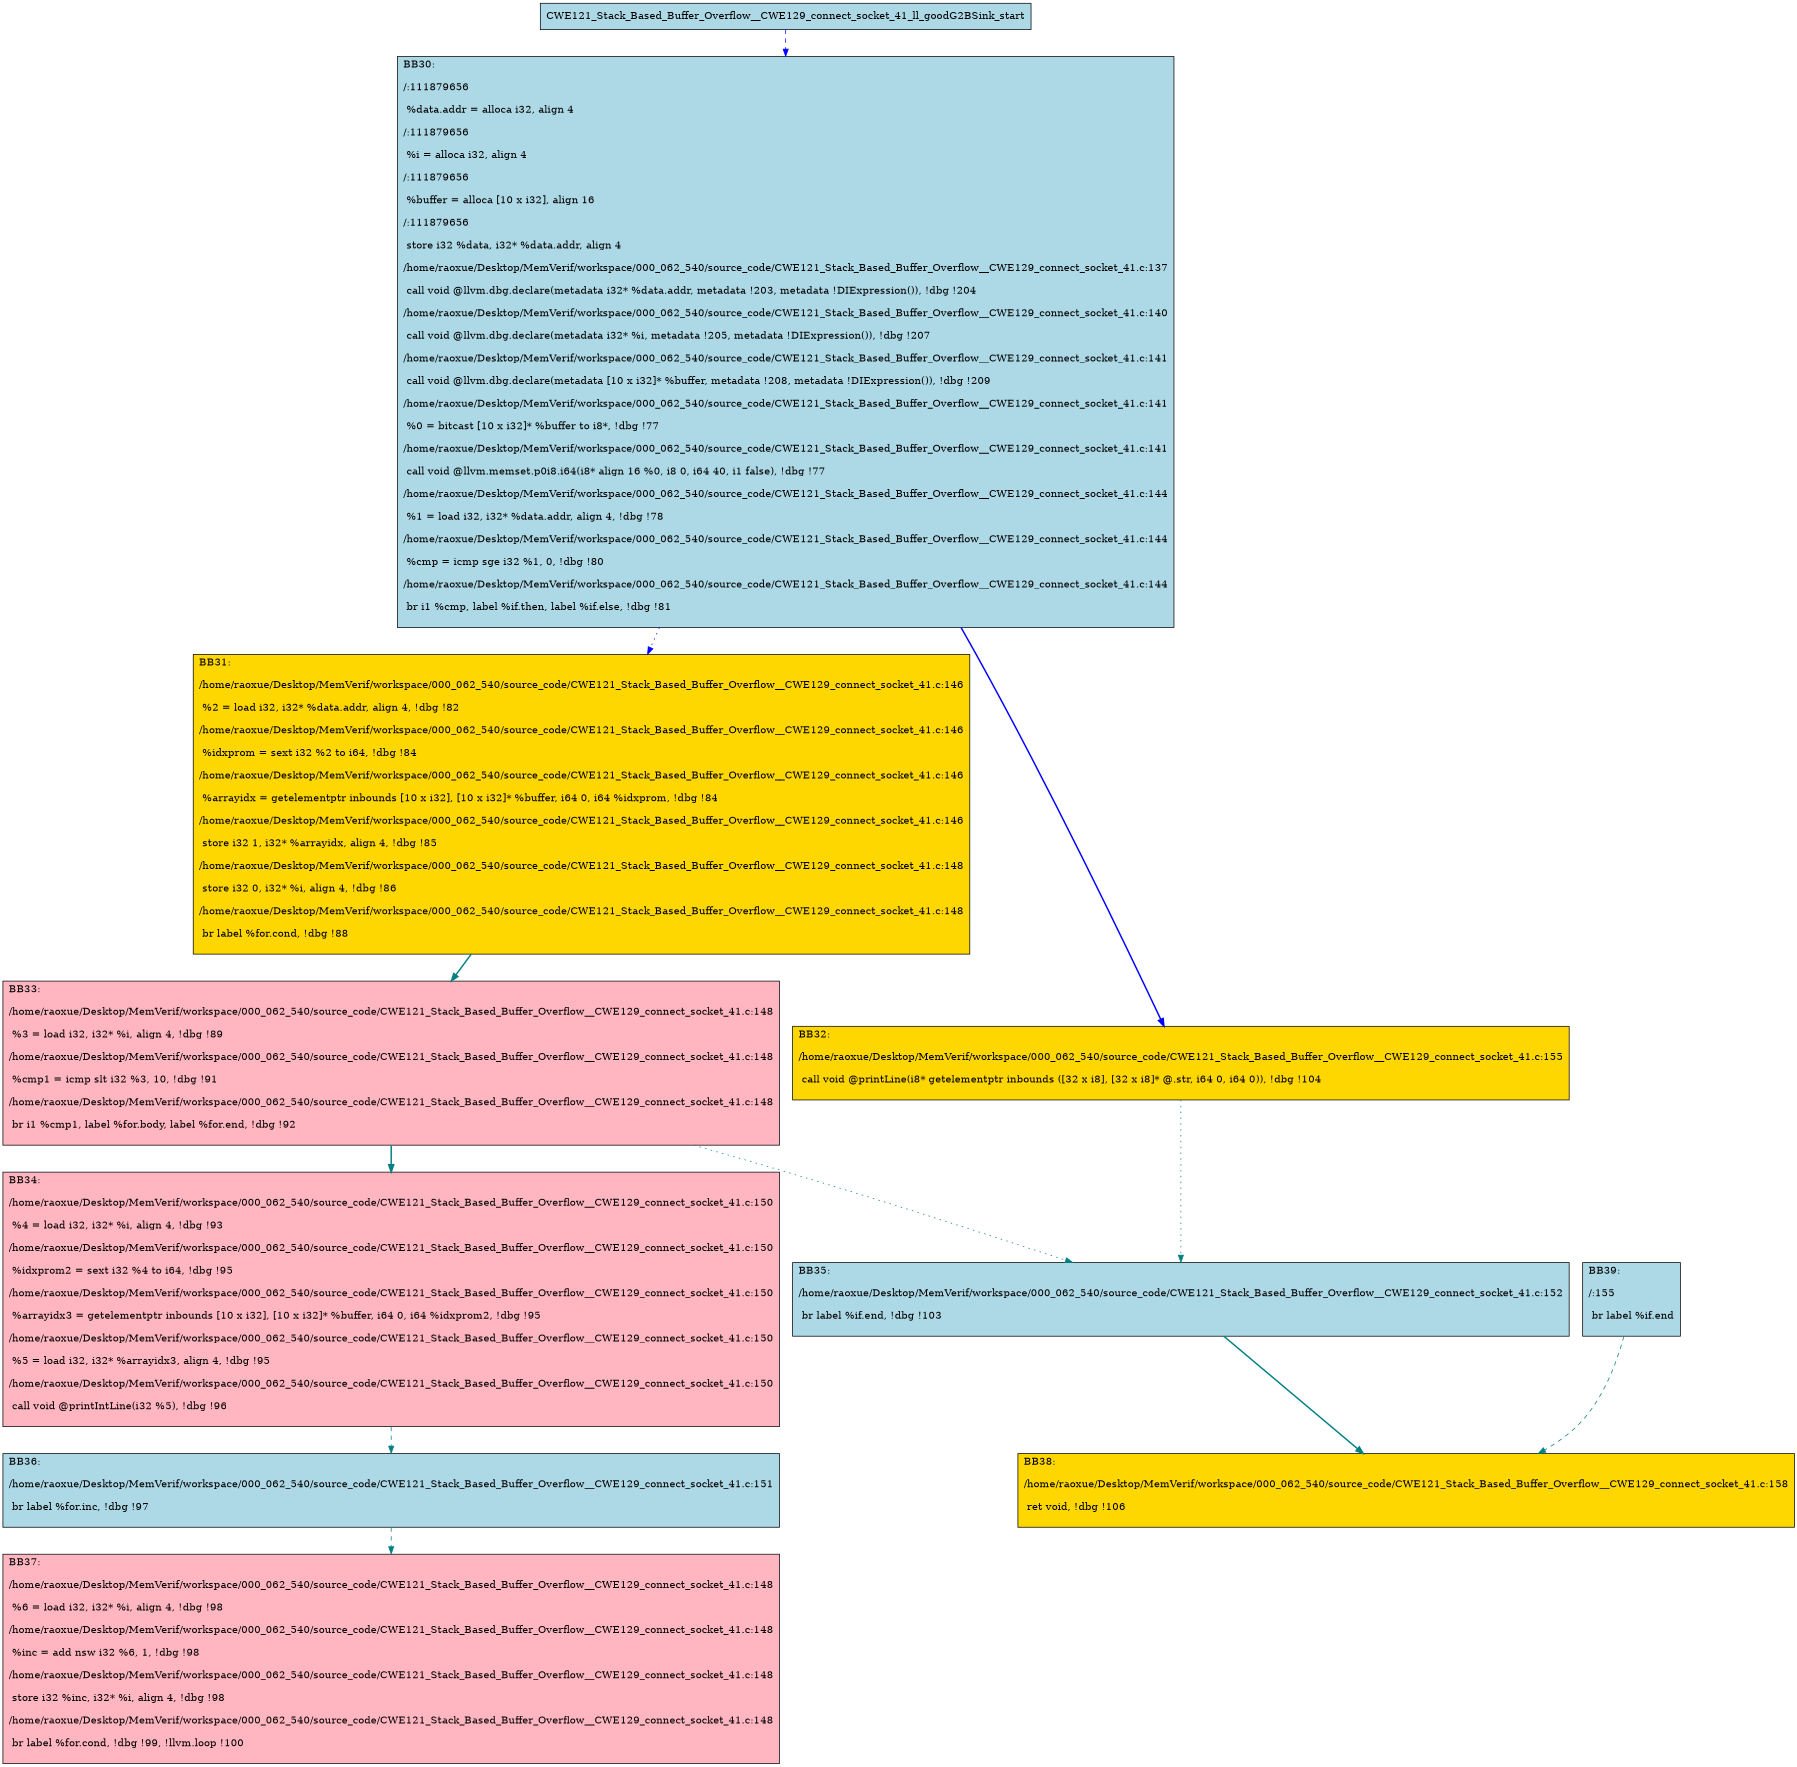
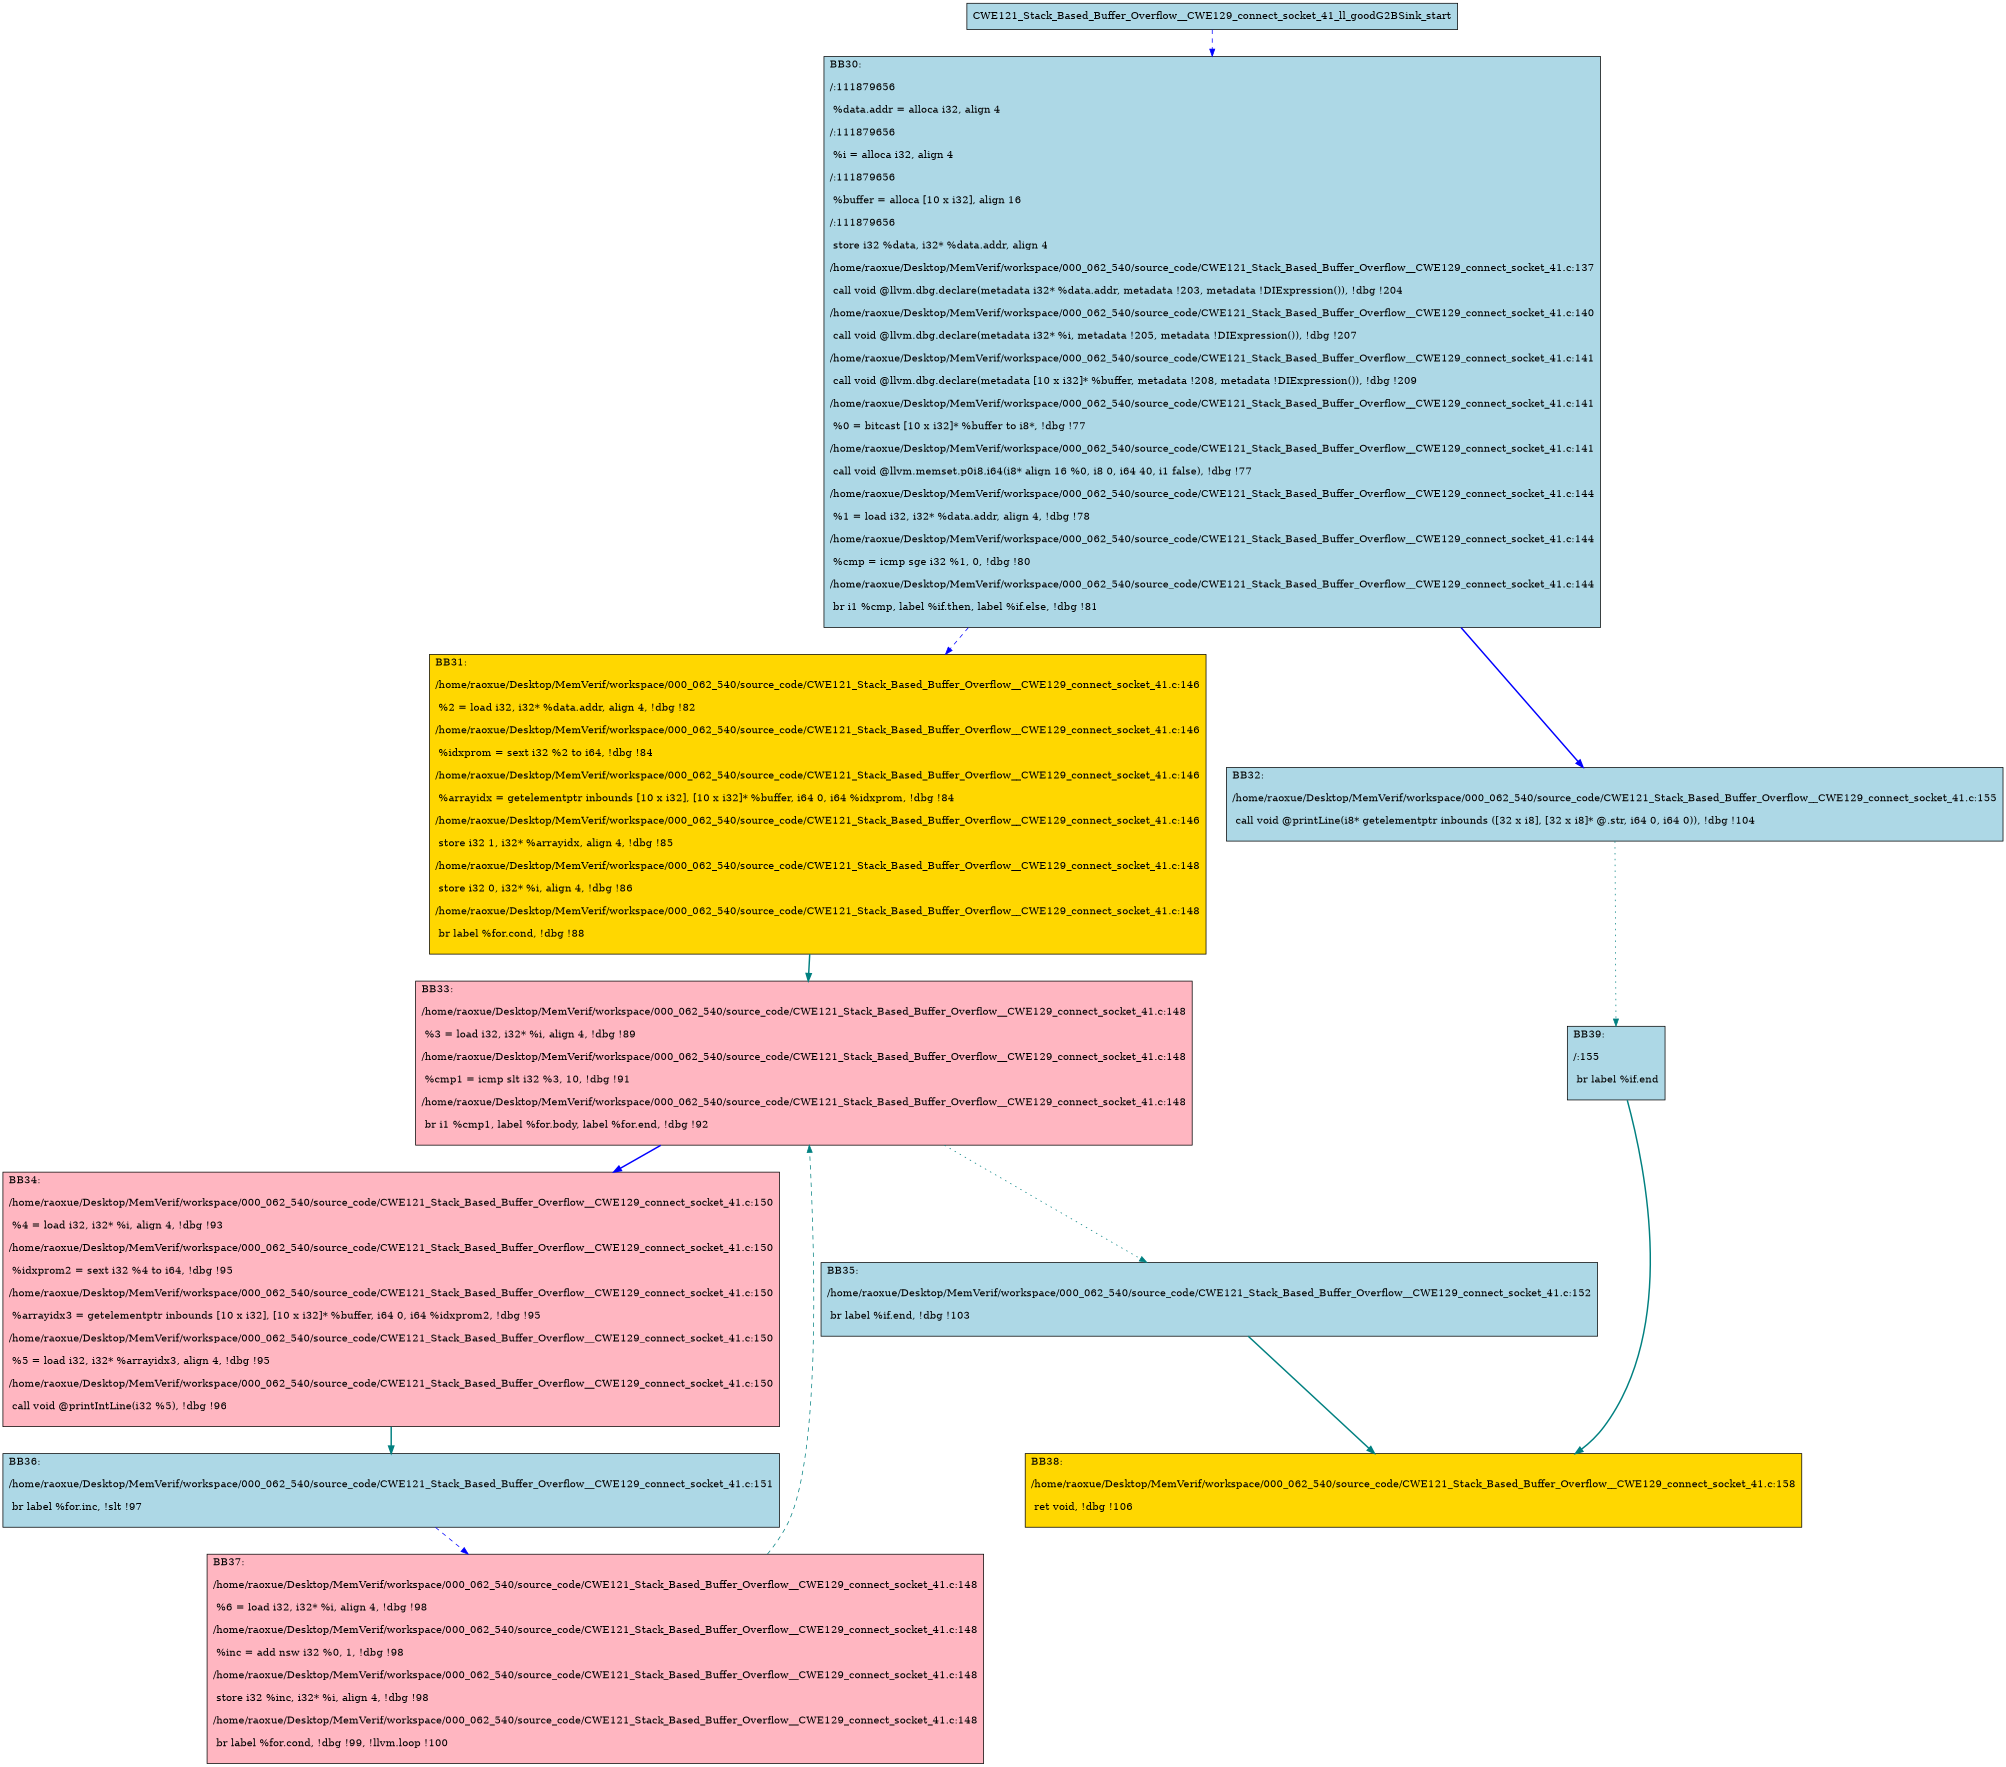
  digraph {
    node [fillcolor=lightblue shape=record style=filled]
    edge [color=teal style=bold]
    n1 [label="{CWE121_Stack_Based_Buffer_Overflow__CWE129_connect_socket_41_ll_goodG2BSink_start}"]
    n2 [label="{BB30:\l\l/:111879656\l\n  %data.addr = alloca i32, align 4\l\n/:111879656\l\n  %i = alloca i32, align 4\l\n/:111879656\l\n  %buffer = alloca [10 x i32], align 16\l\n/:111879656\l\n  store i32 %data, i32* %data.addr, align 4\l\n/home/raoxue/Desktop/MemVerif/workspace/000_062_540/source_code/CWE121_Stack_Based_Buffer_Overflow__CWE129_connect_socket_41.c:137\l\n  call void @llvm.dbg.declare(metadata i32* %data.addr, metadata !203, metadata !DIExpression()), !dbg !204\l\n/home/raoxue/Desktop/MemVerif/workspace/000_062_540/source_code/CWE121_Stack_Based_Buffer_Overflow__CWE129_connect_socket_41.c:140\l\n  call void @llvm.dbg.declare(metadata i32* %i, metadata !205, metadata !DIExpression()), !dbg !207\l\n/home/raoxue/Desktop/MemVerif/workspace/000_062_540/source_code/CWE121_Stack_Based_Buffer_Overflow__CWE129_connect_socket_41.c:141\l\n  call void @llvm.dbg.declare(metadata [10 x i32]* %buffer, metadata !208, metadata !DIExpression()), !dbg !209\l\n/home/raoxue/Desktop/MemVerif/workspace/000_062_540/source_code/CWE121_Stack_Based_Buffer_Overflow__CWE129_connect_socket_41.c:141\l\n  %0 = bitcast [10 x i32]* %buffer to i8*, !dbg !77\l\n/home/raoxue/Desktop/MemVerif/workspace/000_062_540/source_code/CWE121_Stack_Based_Buffer_Overflow__CWE129_connect_socket_41.c:141\l\n  call void @llvm.memset.p0i8.i64(i8* align 16 %0, i8 0, i64 40, i1 false), !dbg !77\l\n/home/raoxue/Desktop/MemVerif/workspace/000_062_540/source_code/CWE121_Stack_Based_Buffer_Overflow__CWE129_connect_socket_41.c:144\l\n  %1 = load i32, i32* %data.addr, align 4, !dbg !78\l\n/home/raoxue/Desktop/MemVerif/workspace/000_062_540/source_code/CWE121_Stack_Based_Buffer_Overflow__CWE129_connect_socket_41.c:144\l\n  %cmp = icmp sge i32 %1, 0, !dbg !80\l\n/home/raoxue/Desktop/MemVerif/workspace/000_062_540/source_code/CWE121_Stack_Based_Buffer_Overflow__CWE129_connect_socket_41.c:144\l\n  br i1 %cmp, label %if.then, label %if.else, !dbg !81\l\n}"]
    n3 [fillcolor=gold label="{BB31:\l\l/home/raoxue/Desktop/MemVerif/workspace/000_062_540/source_code/CWE121_Stack_Based_Buffer_Overflow__CWE129_connect_socket_41.c:146\l\n  %2 = load i32, i32* %data.addr, align 4, !dbg !82\l\n/home/raoxue/Desktop/MemVerif/workspace/000_062_540/source_code/CWE121_Stack_Based_Buffer_Overflow__CWE129_connect_socket_41.c:146\l\n  %idxprom = sext i32 %2 to i64, !dbg !84\l\n/home/raoxue/Desktop/MemVerif/workspace/000_062_540/source_code/CWE121_Stack_Based_Buffer_Overflow__CWE129_connect_socket_41.c:146\l\n  %arrayidx = getelementptr inbounds [10 x i32], [10 x i32]* %buffer, i64 0, i64 %idxprom, !dbg !84\l\n/home/raoxue/Desktop/MemVerif/workspace/000_062_540/source_code/CWE121_Stack_Based_Buffer_Overflow__CWE129_connect_socket_41.c:146\l\n  store i32 1, i32* %arrayidx, align 4, !dbg !85\l\n/home/raoxue/Desktop/MemVerif/workspace/000_062_540/source_code/CWE121_Stack_Based_Buffer_Overflow__CWE129_connect_socket_41.c:148\l\n  store i32 0, i32* %i, align 4, !dbg !86\l\n/home/raoxue/Desktop/MemVerif/workspace/000_062_540/source_code/CWE121_Stack_Based_Buffer_Overflow__CWE129_connect_socket_41.c:148\l\n  br label %for.cond, !dbg !88\l\n}"]
-   n4 [fillcolor=gold label="{BB32:\l\l/home/raoxue/Desktop/MemVerif/workspace/000_062_540/source_code/CWE121_Stack_Based_Buffer_Overflow__CWE129_connect_socket_41.c:155\l\n  call void @printLine(i8* getelementptr inbounds ([32 x i8], [32 x i8]* @.str, i64 0, i64 0)), !dbg !104\l\n}"]
+   n4 [label="{BB32:\l\l/home/raoxue/Desktop/MemVerif/workspace/000_062_540/source_code/CWE121_Stack_Based_Buffer_Overflow__CWE129_connect_socket_41.c:155\l\n  call void @printLine(i8* getelementptr inbounds ([32 x i8], [32 x i8]* @.str, i64 0, i64 0)), !dbg !104\l\n}"]
    n5 [fillcolor=lightpink label="{BB33:\l\l/home/raoxue/Desktop/MemVerif/workspace/000_062_540/source_code/CWE121_Stack_Based_Buffer_Overflow__CWE129_connect_socket_41.c:148\l\n  %3 = load i32, i32* %i, align 4, !dbg !89\l\n/home/raoxue/Desktop/MemVerif/workspace/000_062_540/source_code/CWE121_Stack_Based_Buffer_Overflow__CWE129_connect_socket_41.c:148\l\n  %cmp1 = icmp slt i32 %3, 10, !dbg !91\l\n/home/raoxue/Desktop/MemVerif/workspace/000_062_540/source_code/CWE121_Stack_Based_Buffer_Overflow__CWE129_connect_socket_41.c:148\l\n  br i1 %cmp1, label %for.body, label %for.end, !dbg !92\l\n}"]
    n6 [label="{BB39:\l\l/:155\l\n  br label %if.end\l\n}"]
    n7 [fillcolor=lightpink label="{BB34:\l\l/home/raoxue/Desktop/MemVerif/workspace/000_062_540/source_code/CWE121_Stack_Based_Buffer_Overflow__CWE129_connect_socket_41.c:150\l\n  %4 = load i32, i32* %i, align 4, !dbg !93\l\n/home/raoxue/Desktop/MemVerif/workspace/000_062_540/source_code/CWE121_Stack_Based_Buffer_Overflow__CWE129_connect_socket_41.c:150\l\n  %idxprom2 = sext i32 %4 to i64, !dbg !95\l\n/home/raoxue/Desktop/MemVerif/workspace/000_062_540/source_code/CWE121_Stack_Based_Buffer_Overflow__CWE129_connect_socket_41.c:150\l\n  %arrayidx3 = getelementptr inbounds [10 x i32], [10 x i32]* %buffer, i64 0, i64 %idxprom2, !dbg !95\l\n/home/raoxue/Desktop/MemVerif/workspace/000_062_540/source_code/CWE121_Stack_Based_Buffer_Overflow__CWE129_connect_socket_41.c:150\l\n  %5 = load i32, i32* %arrayidx3, align 4, !dbg !95\l\n/home/raoxue/Desktop/MemVerif/workspace/000_062_540/source_code/CWE121_Stack_Based_Buffer_Overflow__CWE129_connect_socket_41.c:150\l\n  call void @printIntLine(i32 %5), !dbg !96\l\n}"]
    n8 [label="{BB35:\l\l/home/raoxue/Desktop/MemVerif/workspace/000_062_540/source_code/CWE121_Stack_Based_Buffer_Overflow__CWE129_connect_socket_41.c:152\l\n  br label %if.end, !dbg !103\l\n}"]
    n9 [fillcolor=gold label="{BB38:\l\l/home/raoxue/Desktop/MemVerif/workspace/000_062_540/source_code/CWE121_Stack_Based_Buffer_Overflow__CWE129_connect_socket_41.c:158\l\n  ret void, !dbg !106\l\n}"]
-   n10 [label="{BB36:\l\l/home/raoxue/Desktop/MemVerif/workspace/000_062_540/source_code/CWE121_Stack_Based_Buffer_Overflow__CWE129_connect_socket_41.c:151\l\n  br label %for.inc, !dbg !97\l\n}"]
-   n11 [fillcolor=lightpink label="{BB37:\l\l/home/raoxue/Desktop/MemVerif/workspace/000_062_540/source_code/CWE121_Stack_Based_Buffer_Overflow__CWE129_connect_socket_41.c:148\l\n  %6 = load i32, i32* %i, align 4, !dbg !98\l\n/home/raoxue/Desktop/MemVerif/workspace/000_062_540/source_code/CWE121_Stack_Based_Buffer_Overflow__CWE129_connect_socket_41.c:148\l\n  %inc = add nsw i32 %6, 1, !dbg !98\l\n/home/raoxue/Desktop/MemVerif/workspace/000_062_540/source_code/CWE121_Stack_Based_Buffer_Overflow__CWE129_connect_socket_41.c:148\l\n  store i32 %inc, i32* %i, align 4, !dbg !98\l\n/home/raoxue/Desktop/MemVerif/workspace/000_062_540/source_code/CWE121_Stack_Based_Buffer_Overflow__CWE129_connect_socket_41.c:148\l\n  br label %for.cond, !dbg !99, !llvm.loop !100\l\n}"]
+   n10 [label="{BB36:\l\l/home/raoxue/Desktop/MemVerif/workspace/000_062_540/source_code/CWE121_Stack_Based_Buffer_Overflow__CWE129_connect_socket_41.c:151\l\n  br label %for.inc, !slt !97\l\n}"]
+   n11 [fillcolor=lightpink label="{BB37:\l\l/home/raoxue/Desktop/MemVerif/workspace/000_062_540/source_code/CWE121_Stack_Based_Buffer_Overflow__CWE129_connect_socket_41.c:148\l\n  %6 = load i32, i32* %i, align 4, !dbg !98\l\n/home/raoxue/Desktop/MemVerif/workspace/000_062_540/source_code/CWE121_Stack_Based_Buffer_Overflow__CWE129_connect_socket_41.c:148\l\n  %inc = add nsw i32 %0, 1, !dbg !98\l\n/home/raoxue/Desktop/MemVerif/workspace/000_062_540/source_code/CWE121_Stack_Based_Buffer_Overflow__CWE129_connect_socket_41.c:148\l\n  store i32 %inc, i32* %i, align 4, !dbg !98\l\n/home/raoxue/Desktop/MemVerif/workspace/000_062_540/source_code/CWE121_Stack_Based_Buffer_Overflow__CWE129_connect_socket_41.c:148\l\n  br label %for.cond, !dbg !99, !llvm.loop !100\l\n}"]
    n1 -> n2 [color=blue style=dashed]
-   n2 -> n3 [color=blue style=dotted]
+   n2 -> n3 [color=blue style=dashed]
    n2 -> n4 [color=blue]
    n3 -> n5
-   n4 -> n8 [style=dotted]
-   n5 -> n7
+   n4 -> n6 [style=dotted]
+   n5 -> n7 [color=blue]
    n5 -> n8 [style=dotted]
-   n6 -> n9 [style=dashed]
-   n7 -> n10 [style=dashed]
+   n6 -> n9
+   n7 -> n10
    n8 -> n9
-   n10 -> n11 [style=dashed]
+   n10 -> n11 [color=blue style=dashed]
+   n11 -> n5 [style=dashed]
  }
